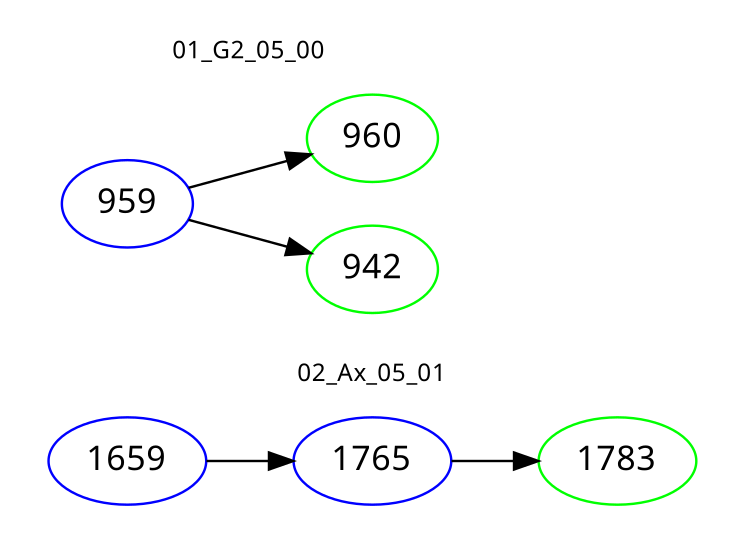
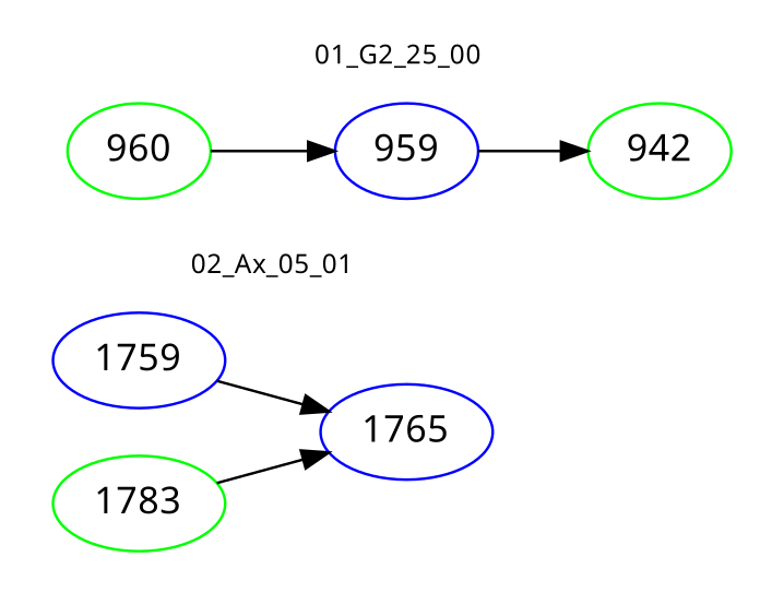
  digraph {
    fontname="Noto Sans"
    rankdir=LR
    node [color=blue fontname="Noto Sans"]
    edge [color=black fontname="Noto Sans"]
    n1 [label=1765]
-   n2 [label=1659]
+   n2 [label=1759]
    n3 [color=green label=1783]
    n4 [label=959]
    n5 [color=green label=942]
    n6 [color=green label=960]
    subgraph cluster_1 {
      color=white
      fontsize=10
      label="02_Ax_05_01"
      n1
      n2
      n3
    }
    subgraph cluster_2 {
      color=white
      fontsize=10
-     label="01_G2_05_00"
+     label="01_G2_25_00"
      n4
      n5
      n6
    }
-   n1 -> n3
+   n3 -> n1
    n2 -> n1
    n4 -> n5
-   n4 -> n6
+   n6 -> n4
  }
